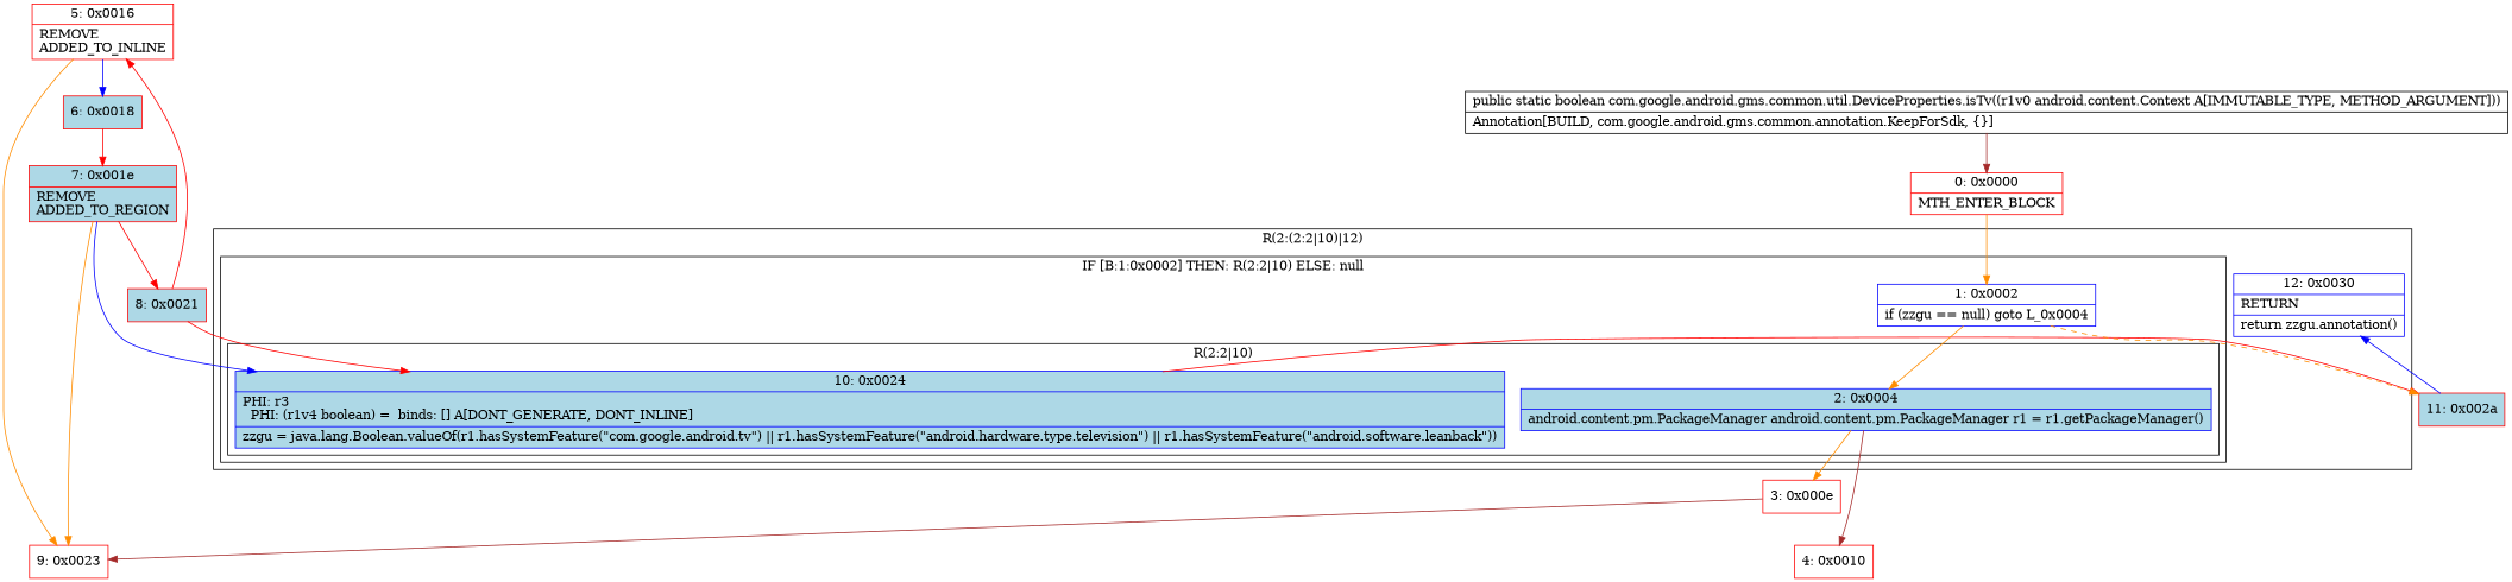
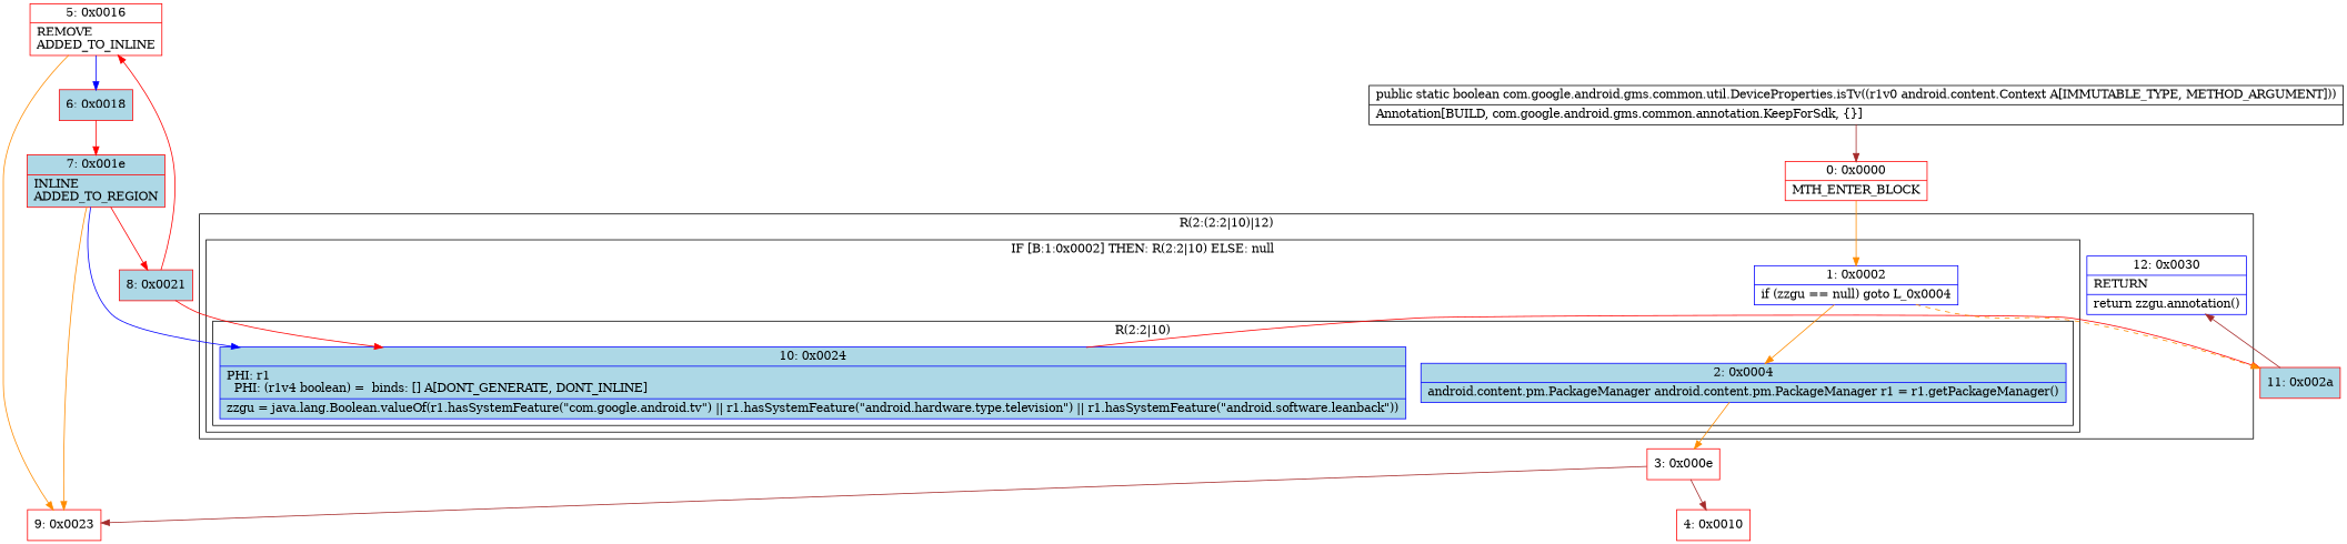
  digraph {
    node [color=red fillcolor=white shape=record style=filled]
    edge [color=darkorange]
    n1 [color=blue fillcolor=lightblue label="{2\:\ 0x0004|android.content.pm.PackageManager android.content.pm.PackageManager r1 = r1.getPackageManager()\l}"]
-   n2 [color=blue fillcolor=lightblue label="{10\:\ 0x0024|PHI: r3 \l  PHI: (r1v4 boolean) =  binds: [] A[DONT_GENERATE, DONT_INLINE]\l|zzgu = java.lang.Boolean.valueOf(r1.hasSystemFeature(\"com.google.android.tv\") \|\| r1.hasSystemFeature(\"android.hardware.type.television\") \|\| r1.hasSystemFeature(\"android.software.leanback\"))\l}"]
+   n2 [color=blue fillcolor=lightblue label="{10\:\ 0x0024|PHI: r1 \l  PHI: (r1v4 boolean) =  binds: [] A[DONT_GENERATE, DONT_INLINE]\l|zzgu = java.lang.Boolean.valueOf(r1.hasSystemFeature(\"com.google.android.tv\") \|\| r1.hasSystemFeature(\"android.hardware.type.television\") \|\| r1.hasSystemFeature(\"android.software.leanback\"))\l}"]
    n3 [color=blue label="{1\:\ 0x0002|if (zzgu == null) goto L_0x0004\l}"]
    n4 [color=blue label="{12\:\ 0x0030|RETURN\l|return zzgu.annotation()\l}"]
    n5 [label="{3\:\ 0x000e}"]
    n6 [fillcolor=lightblue label="{11\:\ 0x002a}"]
    n7 [label="{4\:\ 0x0010}"]
    n8 [label="{9\:\ 0x0023}"]
    n9 [label="{0\:\ 0x0000|MTH_ENTER_BLOCK\l}"]
    n10 [label="{5\:\ 0x0016|REMOVE\lADDED_TO_INLINE\l}"]
    n11 [fillcolor=lightblue label="{6\:\ 0x0018}"]
-   n12 [fillcolor=lightblue label="{7\:\ 0x001e|REMOVE\lADDED_TO_REGION\l}"]
+   n12 [fillcolor=lightblue label="{7\:\ 0x001e|INLINE\lADDED_TO_REGION\l}"]
    n13 [fillcolor=lightblue label="{8\:\ 0x0021}"]
    n14 [label="{public static boolean com.google.android.gms.common.util.DeviceProperties.isTv((r1v0 android.content.Context A[IMMUTABLE_TYPE, METHOD_ARGUMENT]))  | Annotation[BUILD, com.google.android.gms.common.annotation.KeepForSdk, \{\}]\l}" color=""]
    subgraph cluster_1 {
      label="R(2:(2:2|10)|12)"
      n4
      subgraph cluster_2 {
        label="IF [B:1:0x0002] THEN: R(2:2|10) ELSE: null"
        n3
        subgraph cluster_3 {
          label="R(2:2|10)"
          n1
          n2
        }
      }
    }
    n1 -> n5
    n2 -> n6 [color=red]
    n3 -> n1
    n3 -> n6 [style=dashed]
-   n1 -> n7 [color=brown]
+   n5 -> n7 [color=brown]
    n5 -> n8 [color=brown]
-   n6 -> n4 [color=blue]
+   n6 -> n4 [color=brown]
    n9 -> n3
    n10 -> n8
    n10 -> n11 [color=blue]
    n11 -> n12 [color=red]
    n12 -> n2 [color=blue]
    n12 -> n8
    n12 -> n13 [color=red]
    n13 -> n2 [color=red]
    n13 -> n10 [color=red]
    n14 -> n9 [color=brown]
  }
